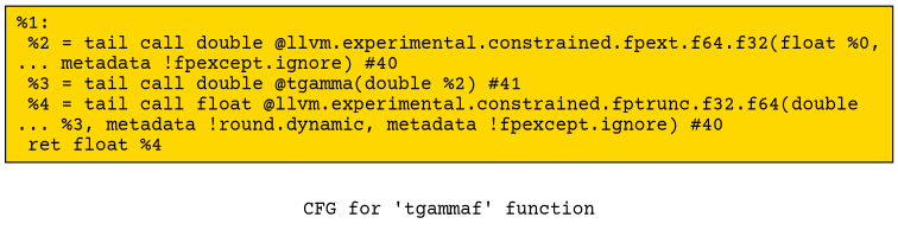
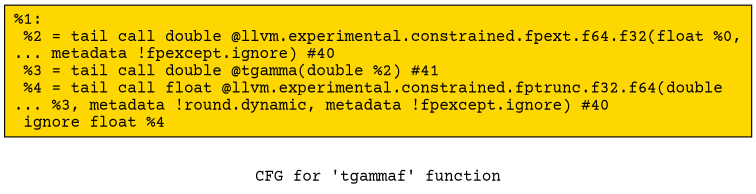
  digraph {
    label="CFG for 'tgammaf' function"
    fontname="Courier Prime"
-   n1 [label="{%1:\l  %2 = tail call double @llvm.experimental.constrained.fpext.f64.f32(float %0,\l... metadata !fpexcept.ignore) #40\l  %3 = tail call double @tgamma(double %2) #41\l  %4 = tail call float @llvm.experimental.constrained.fptrunc.f32.f64(double\l... %3, metadata !round.dynamic, metadata !fpexcept.ignore) #40\l  ret float %4\l}" shape=record style=filled fillcolor=gold fontname="Courier Prime"]
+   n1 [label="{%1:\l  %2 = tail call double @llvm.experimental.constrained.fpext.f64.f32(float %0,\l... metadata !fpexcept.ignore) #40\l  %3 = tail call double @tgamma(double %2) #41\l  %4 = tail call float @llvm.experimental.constrained.fptrunc.f32.f64(double\l... %3, metadata !round.dynamic, metadata !fpexcept.ignore) #40\l  ignore float %4\l}" shape=record style=filled fillcolor=gold fontname="Courier Prime"]
  }
